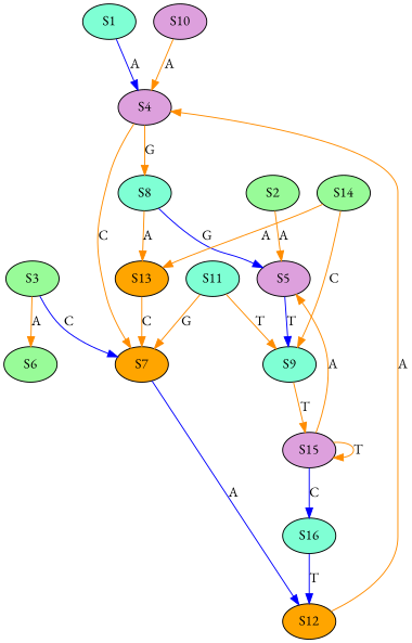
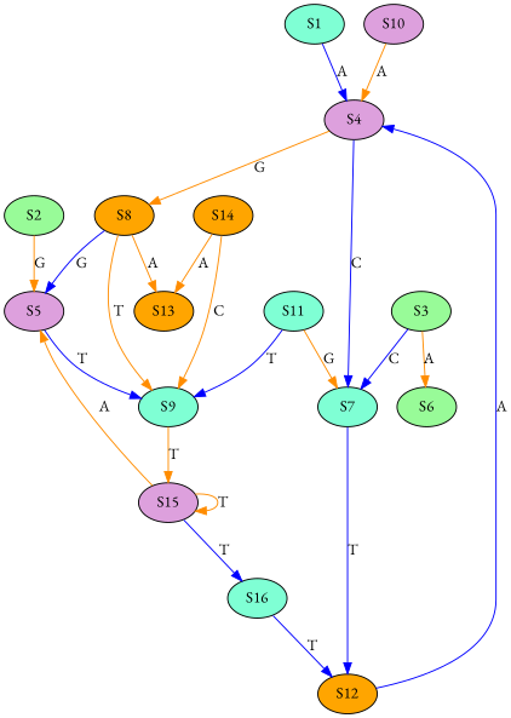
  strict digraph {
    fontname="EB Garamond"
    node [fillcolor=aquamarine fontname="EB Garamond" style=filled]
    edge [color=darkorange fontname="EB Garamond"]
    S4 [fillcolor=plum]
    S1
    S2 [fillcolor=palegreen]
    S5 [fillcolor=plum]
    S3 [fillcolor=palegreen]
    S6 [fillcolor=palegreen]
-   S7 [fillcolor=orange]
-   S8
+   S7
+   S8 [fillcolor=orange]
    S9
    S12 [fillcolor=orange]
    S13 [fillcolor=orange]
    S15 [fillcolor=plum]
    S10 [fillcolor=plum]
    S11
-   S14 [fillcolor=palegreen]
+   S14 [fillcolor=orange]
    S16
-   S4 -> S7 [label=C]
+   S4 -> S7 [color=blue label=C]
    S4 -> S8 [label=G]
    S1 -> S4 [color=blue label=A]
-   S2 -> S5 [label=A]
+   S2 -> S5 [label=G]
    S5 -> S9 [color=blue label=T]
    S3 -> S6 [label=A]
    S3 -> S7 [color=blue label=C]
-   S7 -> S12 [color=blue label=A]
+   S7 -> S12 [color=blue label=T]
    S8 -> S5 [color=blue label=G]
+   S8 -> S9 [label=T]
    S8 -> S13 [label=A]
    S9 -> S15 [label=T]
-   S12 -> S4 [label=A]
-   S13 -> S7 [label=C]
+   S12 -> S4 [color=blue label=A]
    S15 -> S5 [label=A]
    S15 -> S15 [label=T]
-   S15 -> S16 [color=blue label=C]
+   S15 -> S16 [color=blue label=T]
    S10 -> S4 [label=A]
    S11 -> S7 [label=G]
-   S11 -> S9 [label=T]
+   S11 -> S9 [color=blue label=T]
    S14 -> S9 [label=C]
    S14 -> S13 [label=A]
    S16 -> S12 [color=blue label=T]
  }
